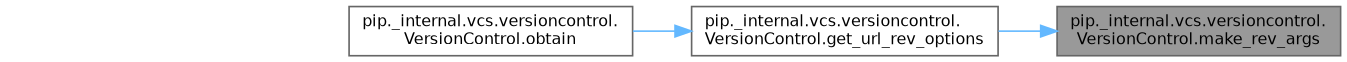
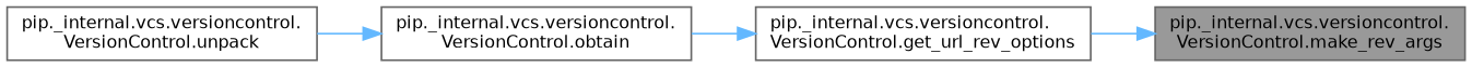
  digraph {
    rankdir=RL
    node [color=grey40 fillcolor=white fontname=Helvetica fontsize=10 shape=box style=filled]
    edge [color=steelblue1 dir=back fontname=Helvetica fontsize=10 labelfontname=Helvetica labelfontsize=10 style=solid]
    n1 [color=gray40 fillcolor=grey60 fontcolor=black height=0.2 label="pip._internal.vcs.versioncontrol.\lVersionControl.make_rev_args" width=0.4]
    n2 [height=0.2 label="pip._internal.vcs.versioncontrol.\lVersionControl.get_url_rev_options" width=0.4]
    n3 [height=0.2 label="pip._internal.vcs.versioncontrol.\lVersionControl.obtain" width=0.4]
+   n4 [height=0.2 label="pip._internal.vcs.versioncontrol.\lVersionControl.unpack" width=0.4]
    n1 -> n2
    n2 -> n3
+   n3 -> n4
  }
